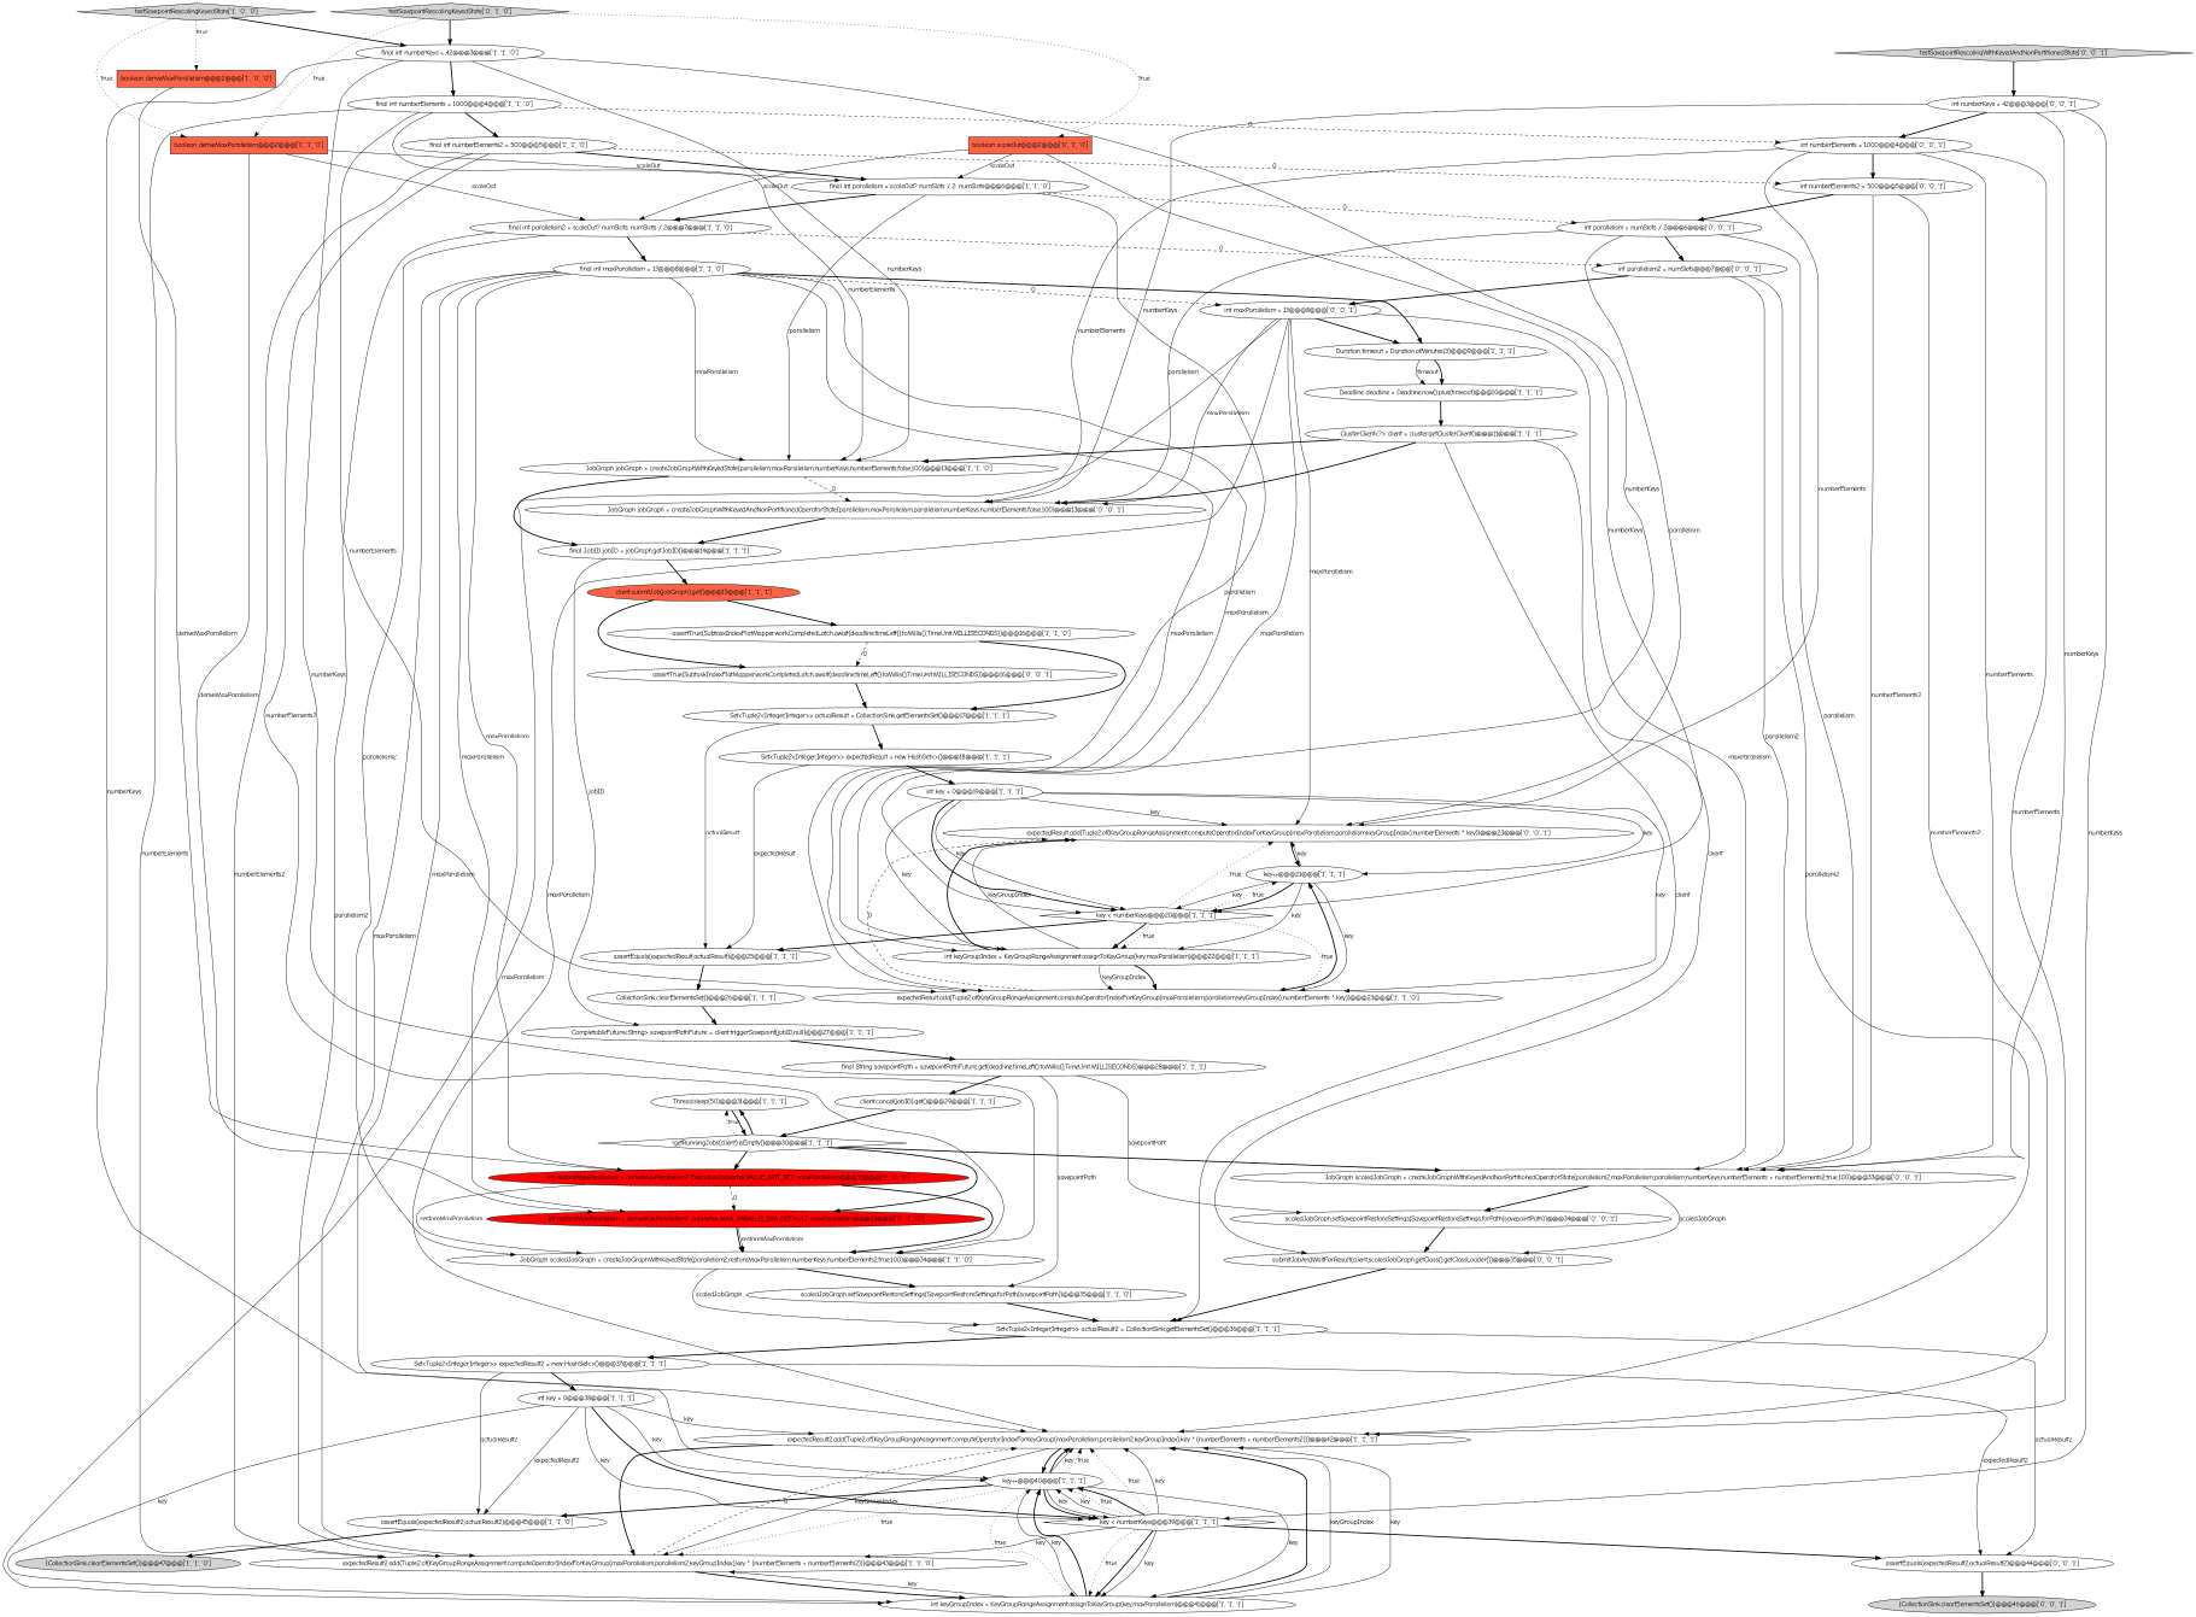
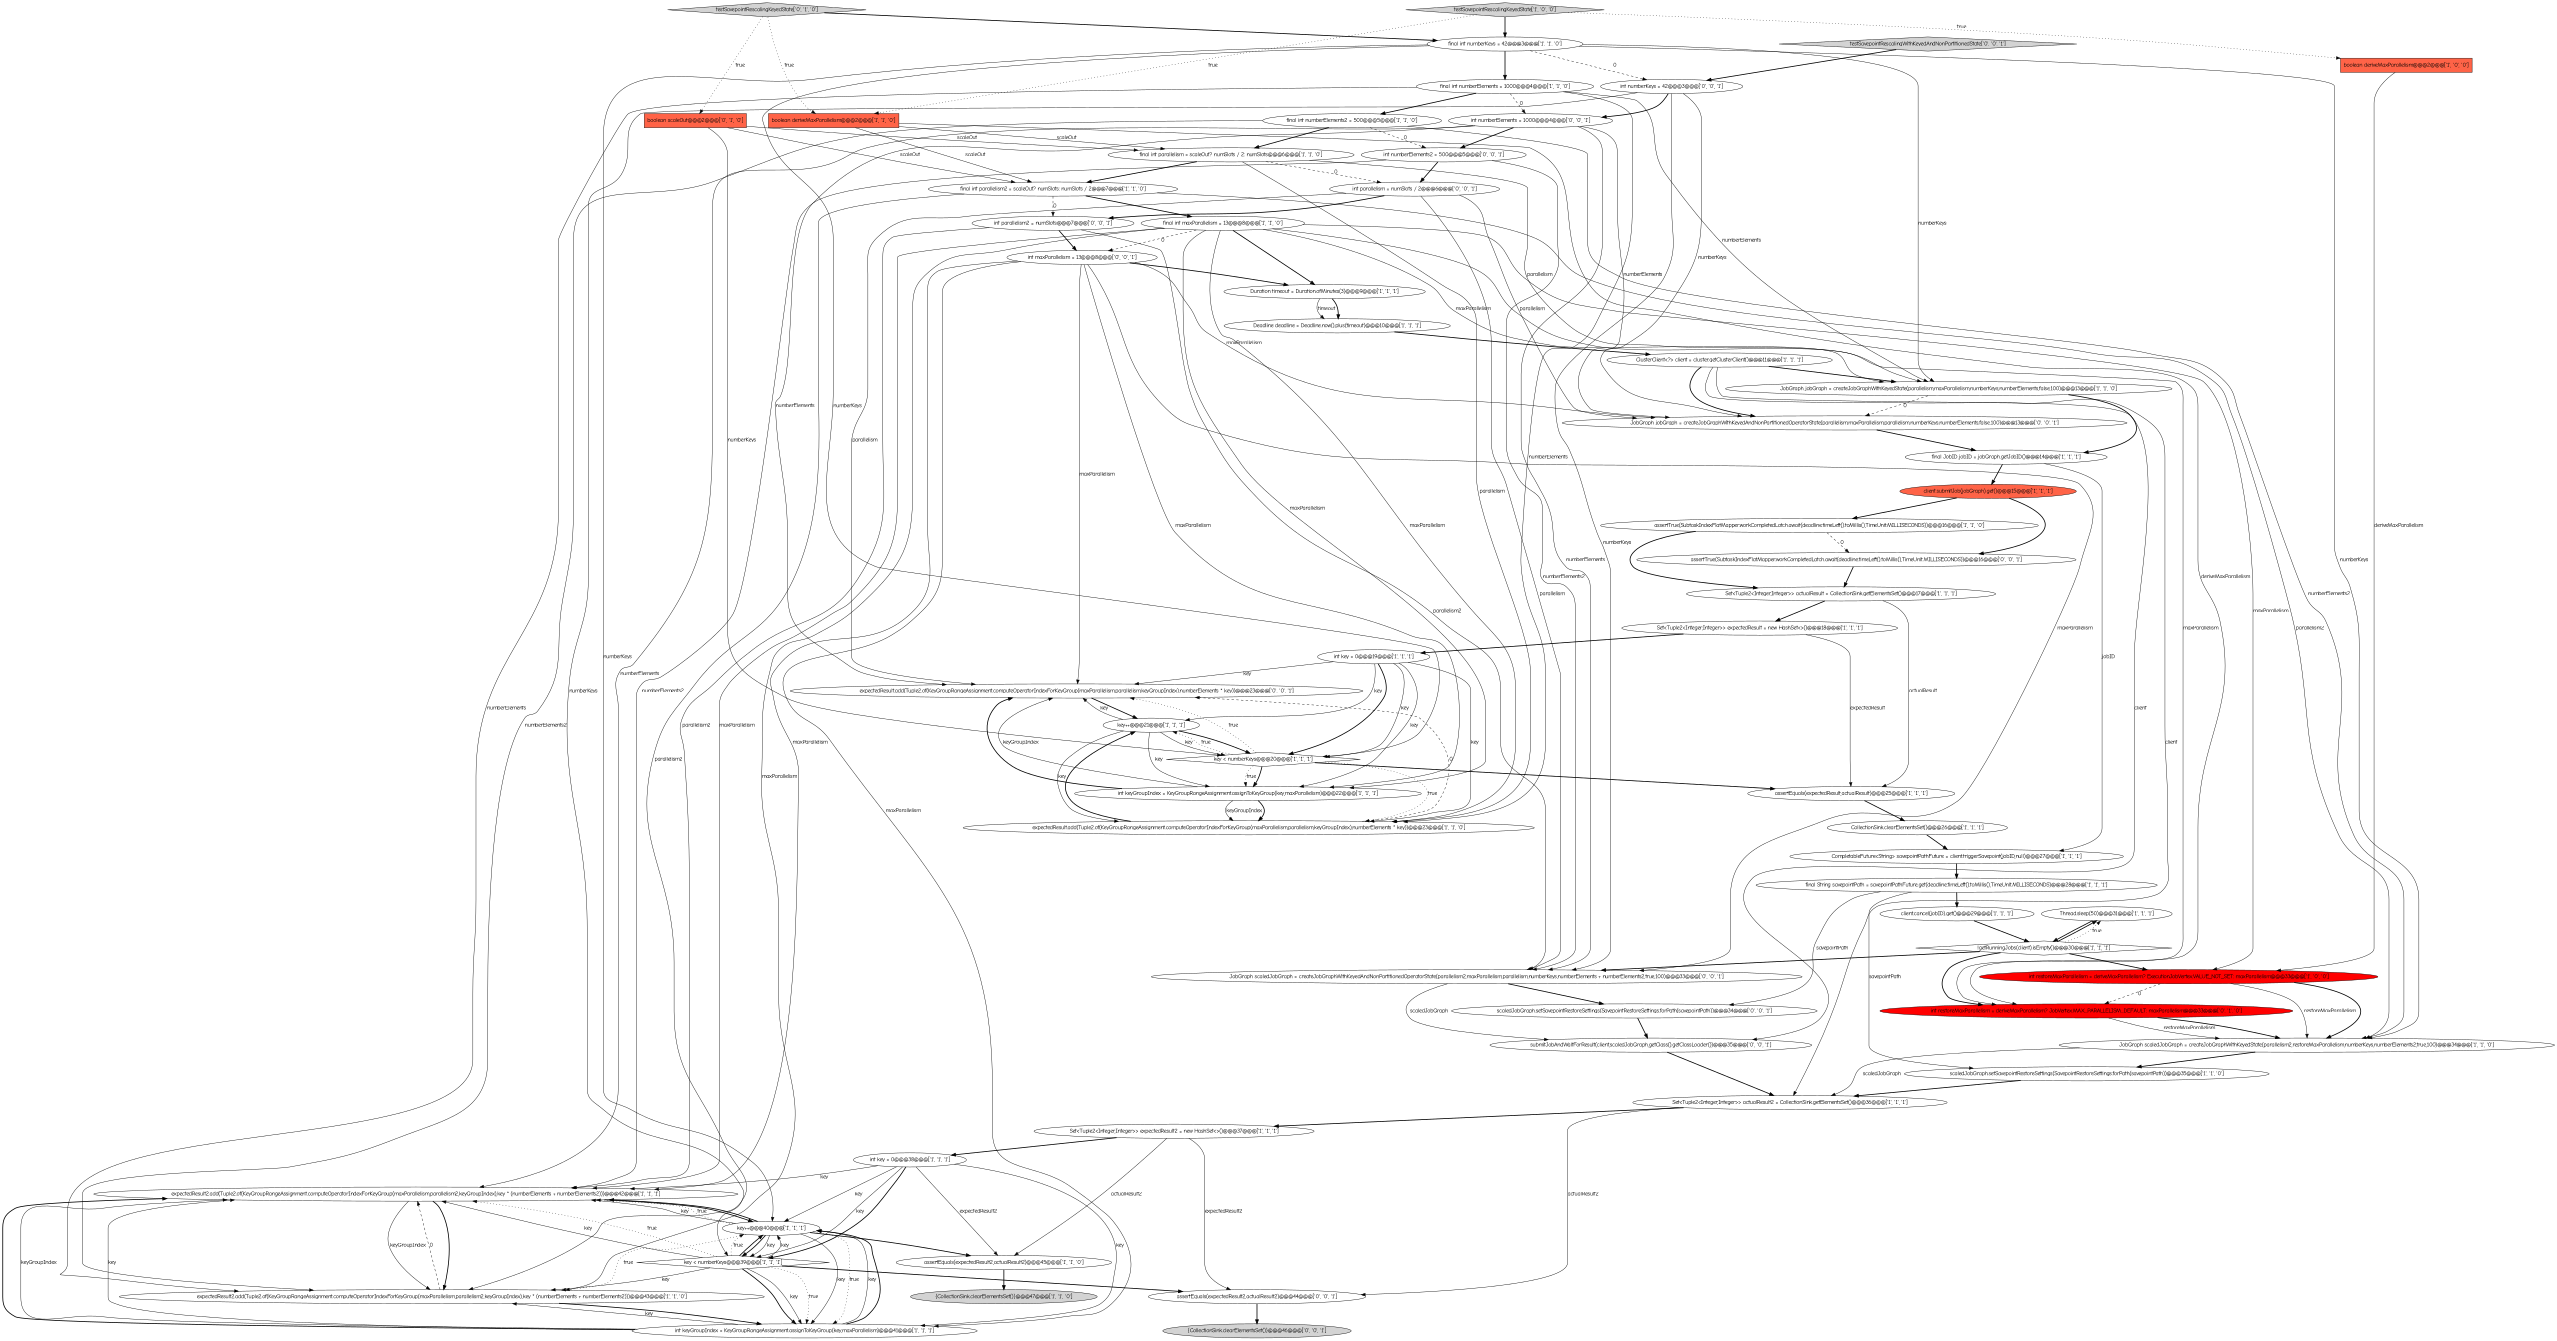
  digraph {
    fontname="Comic Neue"
    node [fillcolor=white fontname="Comic Neue" shape=ellipse style=filled]
    edge [fontname="Comic Neue" style=solid]
    n1 [label="Thread.sleep(50)@@@31@@@['1', '1', '1']"]
    n2 [label="!getRunningJobs(client).isEmpty()@@@30@@@['1', '1', '1']" shape=diamond]
    n3 [fillcolor=red label="int restoreMaxParallelism = deriveMaxParallelism? ExecutionJobVertex.VALUE_NOT_SET: maxParallelism@@@33@@@['1', '0', '0']"]
    n4 [label="JobGraph scaledJobGraph = createJobGraphWithKeyedAndNonPartitionedOperatorState(parallelism2,maxParallelism,parallelism,numberKeys,numberElements + numberElements2,true,100)@@@33@@@['0', '0', '1']"]
    n5 [fillcolor=red label="int restoreMaxParallelism = deriveMaxParallelism? JobVertex.MAX_PARALLELISM_DEFAULT: maxParallelism@@@33@@@['0', '1', '0']"]
    n6 [label="Set<Tuple2<Integer,Integer>> expectedResult2 = new HashSet<>()@@@37@@@['1', '1', '1']"]
    n7 [label="assertEquals(expectedResult2,actualResult2)@@@44@@@['0', '0', '1']"]
    n8 [label="assertEquals(expectedResult2,actualResult2)@@@45@@@['1', '1', '0']"]
    n9 [label="int key = 0@@@38@@@['1', '1', '1']"]
    n10 [fillcolor=lightgray label="{CollectionSink.clearElementsSet()}@@@46@@@['0', '0', '1']"]
    n11 [fillcolor=lightgray label="{CollectionSink.clearElementsSet()}@@@47@@@['1', '1', '0']"]
    n12 [label="expectedResult2.add(Tuple2.of(KeyGroupRangeAssignment.computeOperatorIndexForKeyGroup(maxParallelism,parallelism2,keyGroupIndex),key * (numberElements + numberElements2)))@@@42@@@['1', '1', '1']"]
    n13 [label="int keyGroupIndex = KeyGroupRangeAssignment.assignToKeyGroup(key,maxParallelism)@@@41@@@['1', '1', '1']"]
    n14 [label="key < numberKeys@@@39@@@['1', '1', '1']" shape=diamond]
    n15 [label="key++@@@40@@@['1', '1', '1']"]
    n16 [label="JobGraph scaledJobGraph = createJobGraphWithKeyedState(parallelism2,restoreMaxParallelism,numberKeys,numberElements2,true,100)@@@34@@@['1', '1', '0']"]
    n17 [label="scaledJobGraph.setSavepointRestoreSettings(SavepointRestoreSettings.forPath(savepointPath))@@@34@@@['0', '0', '1']"]
    n18 [label="submitJobAndWaitForResult(client,scaledJobGraph,getClass().getClassLoader())@@@35@@@['0', '0', '1']"]
    n19 [label="int numberElements2 = 500@@@5@@@['0', '0', '1']"]
    n20 [label="int parallelism = numSlots / 2@@@6@@@['0', '0', '1']"]
    n21 [label="expectedResult.add(Tuple2.of(KeyGroupRangeAssignment.computeOperatorIndexForKeyGroup(maxParallelism,parallelism,keyGroupIndex),numberElements * key))@@@23@@@['0', '0', '1']"]
    n22 [label="JobGraph jobGraph = createJobGraphWithKeyedAndNonPartitionedOperatorState(parallelism,maxParallelism,parallelism,numberKeys,numberElements,false,100)@@@13@@@['0', '0', '1']"]
    n23 [label="int parallelism2 = numSlots@@@7@@@['0', '0', '1']"]
    n24 [label="expectedResult2.add(Tuple2.of(KeyGroupRangeAssignment.computeOperatorIndexForKeyGroup(maxParallelism,parallelism2,keyGroupIndex),key * (numberElements + numberElements2)))@@@43@@@['1', '1', '0']"]
    n25 [label="final JobID jobID = jobGraph.getJobID()@@@14@@@['1', '1', '1']"]
    n26 [fillcolor=tomato label="client.submitJob(jobGraph).get()@@@15@@@['1', '1', '1']"]
    n27 [label="CompletableFuture<String> savepointPathFuture = client.triggerSavepoint(jobID,null)@@@27@@@['1', '1', '1']"]
    n28 [label="assertTrue(SubtaskIndexFlatMapper.workCompletedLatch.await(deadline.timeLeft().toMillis(),TimeUnit.MILLISECONDS))@@@16@@@['0', '0', '1']"]
    n29 [label="assertTrue(SubtaskIndexFlatMapper.workCompletedLatch.await(deadline.timeLeft().toMillis(),TimeUnit.MILLISECONDS))@@@16@@@['1', '1', '0']"]
    n30 [label="final String savepointPath = savepointPathFuture.get(deadline.timeLeft().toMillis(),TimeUnit.MILLISECONDS)@@@28@@@['1', '1', '1']"]
    n31 [label="client.cancel(jobID).get()@@@29@@@['1', '1', '1']"]
    n32 [label="scaledJobGraph.setSavepointRestoreSettings(SavepointRestoreSettings.forPath(savepointPath))@@@35@@@['1', '1', '0']"]
    n33 [label="Set<Tuple2<Integer,Integer>> actualResult2 = CollectionSink.getElementsSet()@@@36@@@['1', '1', '1']"]
    n34 [label="Duration timeout = Duration.ofMinutes(3)@@@9@@@['1', '1', '1']"]
    n35 [label="Deadline deadline = Deadline.now().plus(timeout)@@@10@@@['1', '1', '1']"]
    n36 [label="ClusterClient<?> client = cluster.getClusterClient()@@@11@@@['1', '1', '1']"]
    n37 [label="JobGraph jobGraph = createJobGraphWithKeyedState(parallelism,maxParallelism,numberKeys,numberElements,false,100)@@@13@@@['1', '1', '0']"]
    n38 [fillcolor=tomato label="boolean deriveMaxParallelism@@@2@@@['1', '1', '0']" shape=box]
    n39 [label="final int parallelism = scaleOut? numSlots / 2: numSlots@@@6@@@['1', '1', '0']"]
    n40 [label="final int parallelism2 = scaleOut? numSlots: numSlots / 2@@@7@@@['1', '1', '0']"]
    n41 [label="expectedResult.add(Tuple2.of(KeyGroupRangeAssignment.computeOperatorIndexForKeyGroup(maxParallelism,parallelism,keyGroupIndex),numberElements * key))@@@23@@@['1', '1', '0']"]
    n42 [label="final int maxParallelism = 13@@@8@@@['1', '1', '0']"]
    n43 [label="int numberElements = 1000@@@4@@@['0', '0', '1']"]
    n44 [label="key++@@@21@@@['1', '1', '1']"]
    n45 [label="Set<Tuple2<Integer,Integer>> actualResult = CollectionSink.getElementsSet()@@@17@@@['1', '1', '1']"]
    n46 [label="Set<Tuple2<Integer,Integer>> expectedResult = new HashSet<>()@@@18@@@['1', '1', '1']"]
    n47 [label="assertEquals(expectedResult,actualResult)@@@25@@@['1', '1', '1']"]
    n48 [label="int key = 0@@@19@@@['1', '1', '1']"]
    n49 [label="int keyGroupIndex = KeyGroupRangeAssignment.assignToKeyGroup(key,maxParallelism)@@@22@@@['1', '1', '1']"]
    n50 [label="key < numberKeys@@@20@@@['1', '1', '1']" shape=diamond]
    n51 [label="CollectionSink.clearElementsSet()@@@26@@@['1', '1', '1']"]
    n52 [label="int maxParallelism = 13@@@8@@@['0', '0', '1']"]
    n53 [fillcolor=tomato label="boolean deriveMaxParallelism@@@2@@@['1', '0', '0']" shape=box]
    n54 [fillcolor=lightgray label="testSavepointRescalingKeyedState['1', '0', '0']" shape=diamond]
    n55 [label="final int numberKeys = 42@@@3@@@['1', '1', '0']"]
    n56 [label="int numberKeys = 42@@@3@@@['0', '0', '1']"]
    n57 [label="final int numberElements = 1000@@@4@@@['1', '1', '0']"]
    n58 [fillcolor=lightgray label="testSavepointRescalingKeyedState['0', '1', '0']" shape=diamond]
    n59 [fillcolor=tomato label="boolean scaleOut@@@2@@@['0', '1', '0']" shape=box]
    n60 [fillcolor=lightgray label="testSavepointRescalingWithKeyedAndNonPartitionedState['0', '0', '1']" shape=diamond]
    n61 [label="final int numberElements2 = 500@@@5@@@['1', '1', '0']"]
    n1 -> n2 [style=bold]
    n2 -> n1 [style=bold]
    n2 -> n1 [label=true style=dotted]
    n2 -> n3 [style=bold]
    n2 -> n4 [style=bold]
    n2 -> n5 [style=bold]
    n3 -> n5 [label=0 style=dashed]
    n3 -> n16 [label=restoreMaxParallelism]
    n3 -> n16 [style=bold]
    n4 -> n17 [style=bold]
    n4 -> n18 [label=scaledJobGraph]
    n5 -> n16 [label=restoreMaxParallelism]
    n5 -> n16 [style=bold]
    n6 -> n7 [label=expectedResult2]
    n6 -> n8 [label=actualResult2]
    n6 -> n9 [style=bold]
    n7 -> n10 [style=bold]
    n8 -> n11 [style=bold]
    n9 -> n8 [label=expectedResult2]
    n9 -> n12 [label=key]
    n9 -> n13 [label=key]
    n9 -> n14 [label=key]
    n9 -> n14 [style=bold]
    n9 -> n15 [label=key]
    n12 -> n15 [style=bold]
    n12 -> n24 [label=keyGroupIndex]
    n12 -> n24 [style=bold]
    n13 -> n12 [style=bold]
    n13 -> n12 [label=keyGroupIndex]
    n13 -> n12 [label=key]
    n13 -> n15 [label=key]
    n13 -> n15 [style=bold]
    n13 -> n24 [label=key]
    n14 -> n7 [style=bold]
    n14 -> n12 [label=key]
    n14 -> n12 [label=true style=dotted]
    n14 -> n13 [label=true style=dotted]
    n14 -> n13 [style=bold]
    n14 -> n13 [label=key]
    n14 -> n15 [label=key]
    n14 -> n15 [label=true style=dotted]
    n14 -> n15 [style=bold]
    n14 -> n24 [label=key]
    n15 -> n8 [style=bold]
    n15 -> n12 [label=key]
    n15 -> n12 [style=bold]
    n15 -> n12 [label=true style=dotted]
    n15 -> n13 [label=true style=dotted]
    n15 -> n13 [label=key]
    n15 -> n14 [label=key]
    n15 -> n14 [style=bold]
    n15 -> n24 [label=true style=dotted]
    n16 -> n32 [style=bold]
    n16 -> n33 [label=scaledJobGraph]
    n17 -> n18 [style=bold]
    n18 -> n33 [style=bold]
    n19 -> n4 [label=numberElements2]
    n19 -> n12 [label=numberElements2]
    n19 -> n20 [style=bold]
    n20 -> n4 [label=parallelism]
    n20 -> n21 [label=parallelism]
    n20 -> n22 [label=parallelism]
    n20 -> n23 [style=bold]
    n21 -> n44 [style=bold]
    n22 -> n25 [style=bold]
    n23 -> n4 [label=parallelism2]
    n23 -> n12 [label=parallelism2]
    n23 -> n52 [style=bold]
    n24 -> n12 [label=0 style=dashed]
    n24 -> n13 [style=bold]
    n25 -> n26 [style=bold]
    n25 -> n27 [label=jobID]
    n26 -> n28 [style=bold]
    n26 -> n29 [style=bold]
    n27 -> n30 [style=bold]
    n28 -> n45 [style=bold]
    n29 -> n28 [label=0 style=dashed]
    n29 -> n45 [style=bold]
    n30 -> n17 [label=savepointPath]
    n30 -> n31 [style=bold]
    n30 -> n32 [label=savepointPath]
    n31 -> n2 [style=bold]
    n32 -> n33 [style=bold]
    n33 -> n6 [style=bold]
    n33 -> n7 [label=actualResult2]
    n34 -> n35 [style=bold]
    n34 -> n35 [label=timeout]
    n35 -> n36 [style=bold]
    n36 -> n18 [label=client]
    n36 -> n22 [style=bold]
    n36 -> n33 [label=client]
    n36 -> n37 [style=bold]
    n37 -> n22 [label=0 style=dashed]
    n37 -> n25 [style=bold]
    n38 -> n5 [label=deriveMaxParallelism]
    n38 -> n39 [label=scaleOut]
    n38 -> n40 [label=scaleOut]
    n39 -> n20 [label=0 style=dashed]
    n39 -> n37 [label=parallelism]
    n39 -> n40 [style=bold]
    n39 -> n41 [label=parallelism]
    n40 -> n16 [label=parallelism2]
    n40 -> n23 [label=0 style=dashed]
    n40 -> n24 [label=parallelism2]
    n40 -> n42 [style=bold]
    n41 -> n21 [label=0 style=dashed]
    n41 -> n44 [style=bold]
    n42 -> n3 [label=maxParallelism]
    n42 -> n5 [label=maxParallelism]
    n42 -> n12 [label=maxParallelism]
    n42 -> n24 [label=maxParallelism]
    n42 -> n34 [style=bold]
    n42 -> n37 [label=maxParallelism]
    n42 -> n41 [label=maxParallelism]
    n42 -> n49 [label=maxParallelism]
    n42 -> n52 [label=0 style=dashed]
    n43 -> n4 [label=numberElements]
    n43 -> n12 [label=numberElements]
    n43 -> n19 [style=bold]
    n43 -> n21 [label=numberElements]
    n43 -> n22 [label=numberElements]
    n44 -> n21 [label=key]
    n44 -> n41 [label=key]
    n44 -> n49 [label=key]
    n44 -> n50 [style=bold]
    n44 -> n50 [label=key]
    n45 -> n46 [style=bold]
    n45 -> n47 [label=actualResult]
    n46 -> n47 [label=expectedResult]
    n46 -> n48 [style=bold]
    n47 -> n51 [style=bold]
    n48 -> n21 [label=key]
    n48 -> n41 [label=key]
    n48 -> n44 [label=key]
    n48 -> n49 [label=key]
    n48 -> n50 [label=key]
    n48 -> n50 [style=bold]
    n49 -> n21 [style=bold]
    n49 -> n21 [label=keyGroupIndex]
    n49 -> n41 [style=bold]
    n49 -> n41 [label=keyGroupIndex]
    n50 -> n21 [label=true style=dotted]
    n50 -> n41 [label=true style=dotted]
    n50 -> n44 [label=true style=dotted]
    n50 -> n47 [style=bold]
    n50 -> n49 [style=bold]
    n50 -> n49 [label=true style=dotted]
    n51 -> n27 [style=bold]
    n52 -> n4 [label=maxParallelism]
    n52 -> n12 [label=maxParallelism]
    n52 -> n13 [label=maxParallelism]
    n52 -> n21 [label=maxParallelism]
    n52 -> n22 [label=maxParallelism]
    n52 -> n34 [style=bold]
    n52 -> n49 [label=maxParallelism]
    n53 -> n3 [label=deriveMaxParallelism]
    n54 -> n38 [label=true style=dotted]
    n54 -> n53 [label=true style=dotted]
    n54 -> n55 [style=bold]
    n55 -> n15 [label=numberKeys]
    n55 -> n16 [label=numberKeys]
    n55 -> n37 [label=numberKeys]
    n55 -> n50 [label=numberKeys]
+   n55 -> n56 [label=0 style=dashed]
    n55 -> n57 [style=bold]
    n56 -> n4 [label=numberKeys]
    n56 -> n14 [label=numberKeys]
    n56 -> n22 [label=numberKeys]
    n56 -> n43 [style=bold]
    n57 -> n24 [label=numberElements]
    n57 -> n37 [label=numberElements]
    n57 -> n41 [label=numberElements]
    n57 -> n43 [label=0 style=dashed]
    n57 -> n61 [style=bold]
    n58 -> n38 [label=true style=dotted]
    n58 -> n55 [style=bold]
    n58 -> n59 [label=true style=dotted]
    n59 -> n39 [label=scaleOut]
    n59 -> n40 [label=scaleOut]
    n59 -> n50 [label=numberKeys]
    n60 -> n56 [style=bold]
    n61 -> n16 [label=numberElements2]
    n61 -> n19 [label=0 style=dashed]
    n61 -> n24 [label=numberElements2]
    n61 -> n39 [style=bold]
  }
